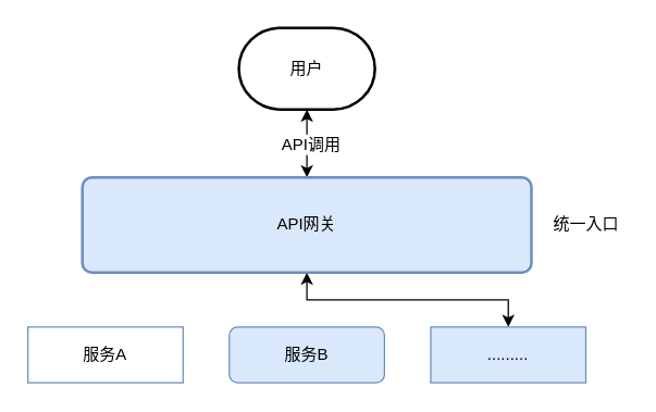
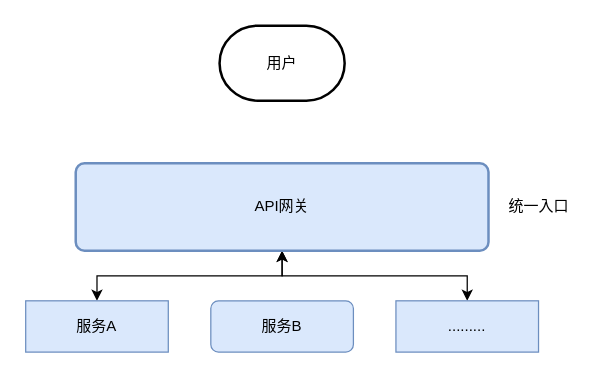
  <mxCell id="0" />
  <mxCell id="1" parent="0" />
- <mxCell id="2" style="edgeStyle=orthogonalEdgeStyle;rounded=0;orthogonalLoop=1;jettySize=auto;html=1;entryX=0.5;entryY=0;entryDx=0;entryDy=0;startArrow=classic;startFill=1;" edge="1" parent="1" source="4" target="7"><mxGeometry relative="1" as="geometry" /></mxCell>
- <mxCell id="3" value="API调用" style="edgeLabel;html=1;align=center;verticalAlign=middle;resizable=0;points=[];fontSize=12;" vertex="1" connectable="0" parent="2"><mxGeometry y="2" relative="1" as="geometry"><mxPoint as="offset" /></mxGeometry></mxCell>
  <mxCell id="4" value="用户" style="strokeWidth=2;html=1;shape=mxgraph.flowchart.terminator;whiteSpace=wrap;" vertex="1" parent="1"><mxGeometry x="175" y="20" width="100" height="60" as="geometry" /></mxCell>
+ <mxCell id="5" style="edgeStyle=orthogonalEdgeStyle;rounded=0;orthogonalLoop=1;jettySize=auto;html=1;exitX=0.5;exitY=1;exitDx=0;exitDy=0;startArrow=classic;startFill=1;fontSize=12;" edge="1" parent="1" source="7" target="9"><mxGeometry relative="1" as="geometry" /></mxCell>
  <mxCell id="6" style="edgeStyle=orthogonalEdgeStyle;rounded=0;orthogonalLoop=1;jettySize=auto;html=1;exitX=0.5;exitY=1;exitDx=0;exitDy=0;entryX=0.5;entryY=0;entryDx=0;entryDy=0;startArrow=classic;startFill=1;fontSize=12;" edge="1" parent="1" source="7" target="11"><mxGeometry relative="1" as="geometry" /></mxCell>
  <mxCell id="7" value="API网关" style="rounded=1;whiteSpace=wrap;html=1;absoluteArcSize=1;arcSize=14;strokeWidth=2;fillColor=#dae8fc;strokeColor=#6c8ebf;" vertex="1" parent="1"><mxGeometry x="60" y="130" width="330" height="70" as="geometry" /></mxCell>
  <mxCell id="8" value="统一入口" style="text;html=1;align=center;verticalAlign=middle;resizable=0;points=[];autosize=1;" vertex="1" parent="1"><mxGeometry x="400" y="155" width="60" height="20" as="geometry" /></mxCell>
- <mxCell id="9" value="服务A" style="rounded=0;whiteSpace=wrap;html=1;fillColor=#ffffff;strokeColor=#6c8ebf;fontSize=12;" vertex="1" parent="1"><mxGeometry x="20" y="240" width="114" height="41" as="geometry" /></mxCell>
+ <mxCell id="9" value="服务A" style="rounded=0;whiteSpace=wrap;html=1;fillColor=#dae8fc;strokeColor=#6c8ebf;fontSize=12;" vertex="1" parent="1"><mxGeometry x="20" y="240" width="114" height="41" as="geometry" /></mxCell>
  <mxCell id="10" value="服务B" style="whiteSpace=wrap;html=1;fillColor=#dae8fc;strokeColor=#6c8ebf;fontSize=12;rounded=1;" vertex="1" parent="1"><mxGeometry x="168" y="240" width="114" height="41" as="geometry" /></mxCell>
  <mxCell id="11" value="........." style="rounded=0;whiteSpace=wrap;html=1;fillColor=#dae8fc;strokeColor=#6c8ebf;fontSize=12;" vertex="1" parent="1"><mxGeometry x="316" y="240" width="114" height="41" as="geometry" /></mxCell>
